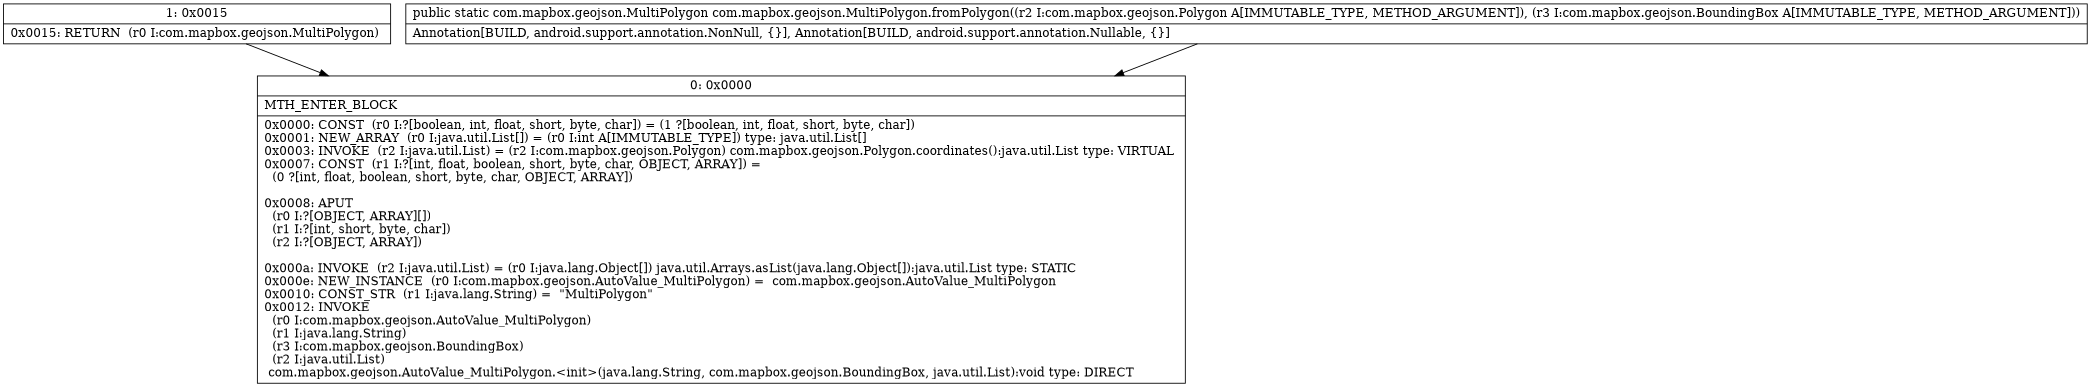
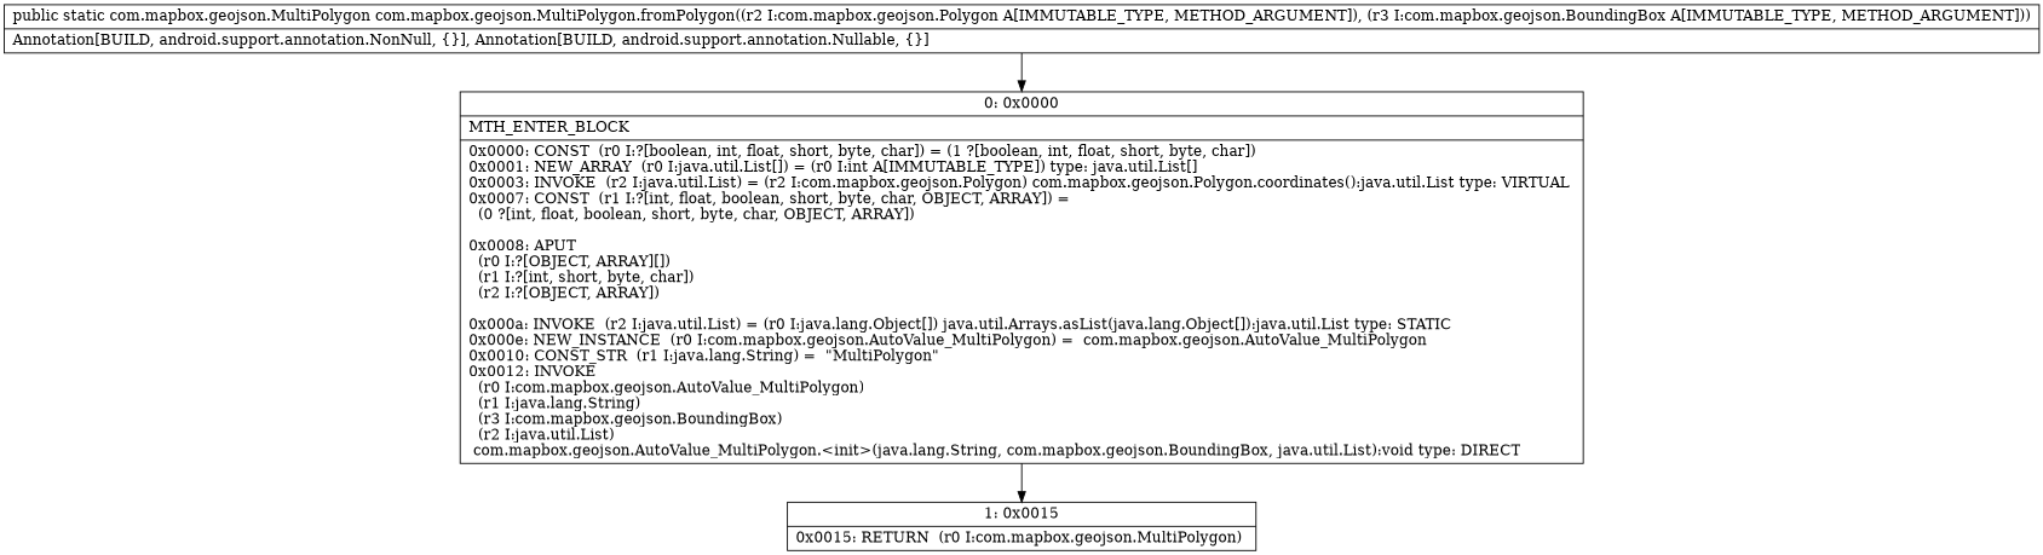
  digraph {
    node [shape=record]
    n1 [label="{0\:\ 0x0000|MTH_ENTER_BLOCK\l|0x0000: CONST  (r0 I:?[boolean, int, float, short, byte, char]) = (1 ?[boolean, int, float, short, byte, char]) \l0x0001: NEW_ARRAY  (r0 I:java.util.List[]) = (r0 I:int A[IMMUTABLE_TYPE]) type: java.util.List[] \l0x0003: INVOKE  (r2 I:java.util.List) = (r2 I:com.mapbox.geojson.Polygon) com.mapbox.geojson.Polygon.coordinates():java.util.List type: VIRTUAL \l0x0007: CONST  (r1 I:?[int, float, boolean, short, byte, char, OBJECT, ARRAY]) = \l  (0 ?[int, float, boolean, short, byte, char, OBJECT, ARRAY])\l \l0x0008: APUT  \l  (r0 I:?[OBJECT, ARRAY][])\l  (r1 I:?[int, short, byte, char])\l  (r2 I:?[OBJECT, ARRAY])\l \l0x000a: INVOKE  (r2 I:java.util.List) = (r0 I:java.lang.Object[]) java.util.Arrays.asList(java.lang.Object[]):java.util.List type: STATIC \l0x000e: NEW_INSTANCE  (r0 I:com.mapbox.geojson.AutoValue_MultiPolygon) =  com.mapbox.geojson.AutoValue_MultiPolygon \l0x0010: CONST_STR  (r1 I:java.lang.String) =  \"MultiPolygon\" \l0x0012: INVOKE  \l  (r0 I:com.mapbox.geojson.AutoValue_MultiPolygon)\l  (r1 I:java.lang.String)\l  (r3 I:com.mapbox.geojson.BoundingBox)\l  (r2 I:java.util.List)\l com.mapbox.geojson.AutoValue_MultiPolygon.\<init\>(java.lang.String, com.mapbox.geojson.BoundingBox, java.util.List):void type: DIRECT \l}"]
    n2 [label="{1\:\ 0x0015|0x0015: RETURN  (r0 I:com.mapbox.geojson.MultiPolygon) \l}"]
    n3 [label="{public static com.mapbox.geojson.MultiPolygon com.mapbox.geojson.MultiPolygon.fromPolygon((r2 I:com.mapbox.geojson.Polygon A[IMMUTABLE_TYPE, METHOD_ARGUMENT]), (r3 I:com.mapbox.geojson.BoundingBox A[IMMUTABLE_TYPE, METHOD_ARGUMENT]))  | Annotation[BUILD, android.support.annotation.NonNull, \{\}], Annotation[BUILD, android.support.annotation.Nullable, \{\}]\l}"]
-   n2 -> n1
+   n1 -> n2
    n3 -> n1
  }
